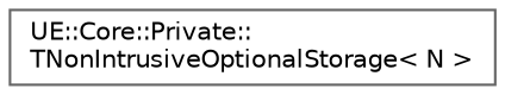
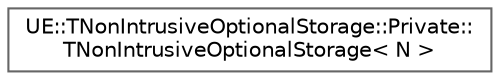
  digraph {
    rankdir=LR
-   n1 [color=grey40 fillcolor=white fontname=Helvetica fontsize=10 height=0.2 label="UE::Core::Private::\lTNonIntrusiveOptionalStorage\< N \>" shape=box style=filled width=0.4]
+   n1 [color=grey40 fillcolor=white fontname=Helvetica fontsize=10 height=0.2 label="UE::TNonIntrusiveOptionalStorage::Private::\lTNonIntrusiveOptionalStorage\< N \>" shape=box style=filled width=0.4]
  }
